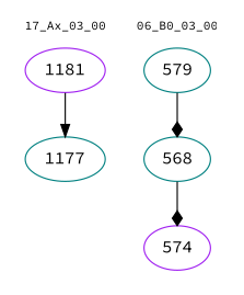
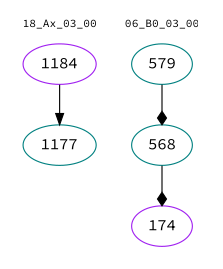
  digraph {
    fontname="Source Code Pro"
    node [color=teal fontname="Source Code Pro"]
    edge [arrowhead=diamond color=black fontname="Source Code Pro"]
-   n1 [color=purple label=1181]
+   n1 [color=purple label=1184]
    n2 [label=1177]
    n3 [label=579]
    n4 [label=568]
-   n5 [color=purple label=574]
+   n5 [color=purple label=174]
    subgraph cluster_1 {
      color=white
      fontsize=10
-     label="17_Ax_03_00"
+     label="18_Ax_03_00"
      n1
      n2
    }
    subgraph cluster_2 {
      color=white
      fontsize=10
      label="06_B0_03_00"
      n3
      n4
      n5
    }
    n1 -> n2 [arrowhead=normal]
    n3 -> n4
    n4 -> n5
  }
